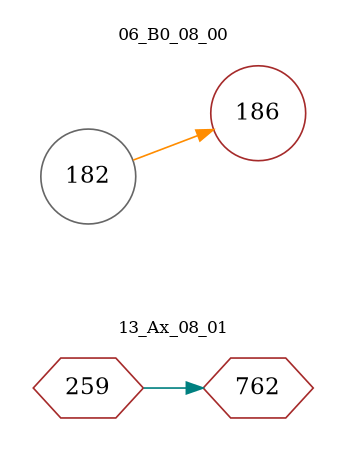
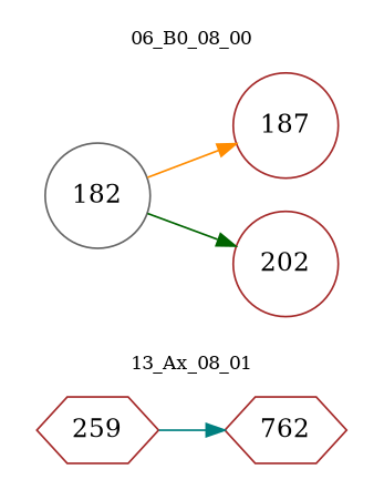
  digraph {
    rankdir=LR
    node [color=brown shape=circle]
    n1 [label=259 shape=hexagon]
    n2 [label=762 shape=hexagon]
    n3 [color=gray40 label=182]
-   n5 [label=186]
+   n4 [label=202]
+   n5 [label=187]
    subgraph cluster_1 {
      color=white
      fontsize=10
      label="13_Ax_08_01"
      n1
      n2
    }
    subgraph cluster_2 {
      color=white
      fontsize=10
      label="06_B0_08_00"
      n3
+     n4
      n5
    }
    n1 -> n2 [color=teal]
+   n3 -> n4 [color=darkgreen]
    n3 -> n5 [color=darkorange]
  }
